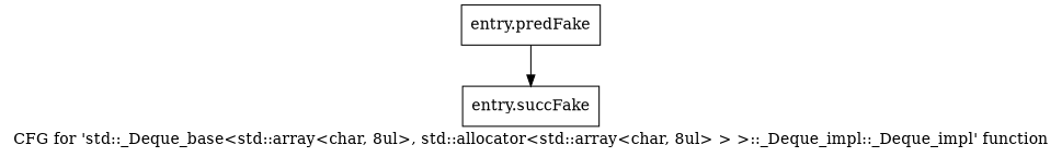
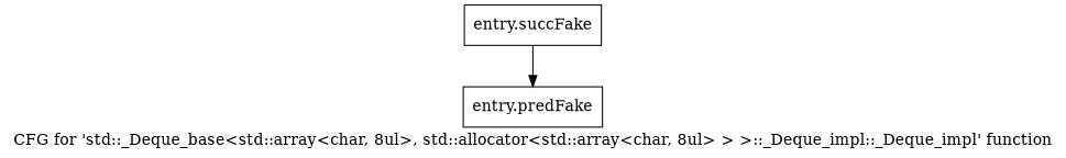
  digraph {
    label="CFG for 'std::_Deque_base\<std::array\<char, 8ul\>, std::allocator\<std::array\<char, 8ul\> \> \>::_Deque_impl::_Deque_impl' function"
    fontname="DejaVu Serif"
    node [shape=record fontname="DejaVu Serif"]
    n1 [label="{entry.predFake}"]
    n2 [filename="/tools/Xilinx/Vitis_HLS/2023.1/tps/lnx64/gcc-8.3.0/lib/gcc/x86_64-pc-linux-gnu/8.3.0/../../../../include/c++/8.3.0/bits/stl_deque.h" label="{entry.succFake}" linenumber=561]
-   n1 -> n2 [execusionnum=1 filename="/tools/Xilinx/Vitis_HLS/2023.1/tps/lnx64/gcc-8.3.0/lib/gcc/x86_64-pc-linux-gnu/8.3.0/../../../../include/c++/8.3.0/bits/stl_deque.h" fontname="DejaVu Serif"]
+   n2 -> n1 [execusionnum=1 filename="/tools/Xilinx/Vitis_HLS/2023.1/tps/lnx64/gcc-8.3.0/lib/gcc/x86_64-pc-linux-gnu/8.3.0/../../../../include/c++/8.3.0/bits/stl_deque.h" fontname="DejaVu Serif"]
  }
